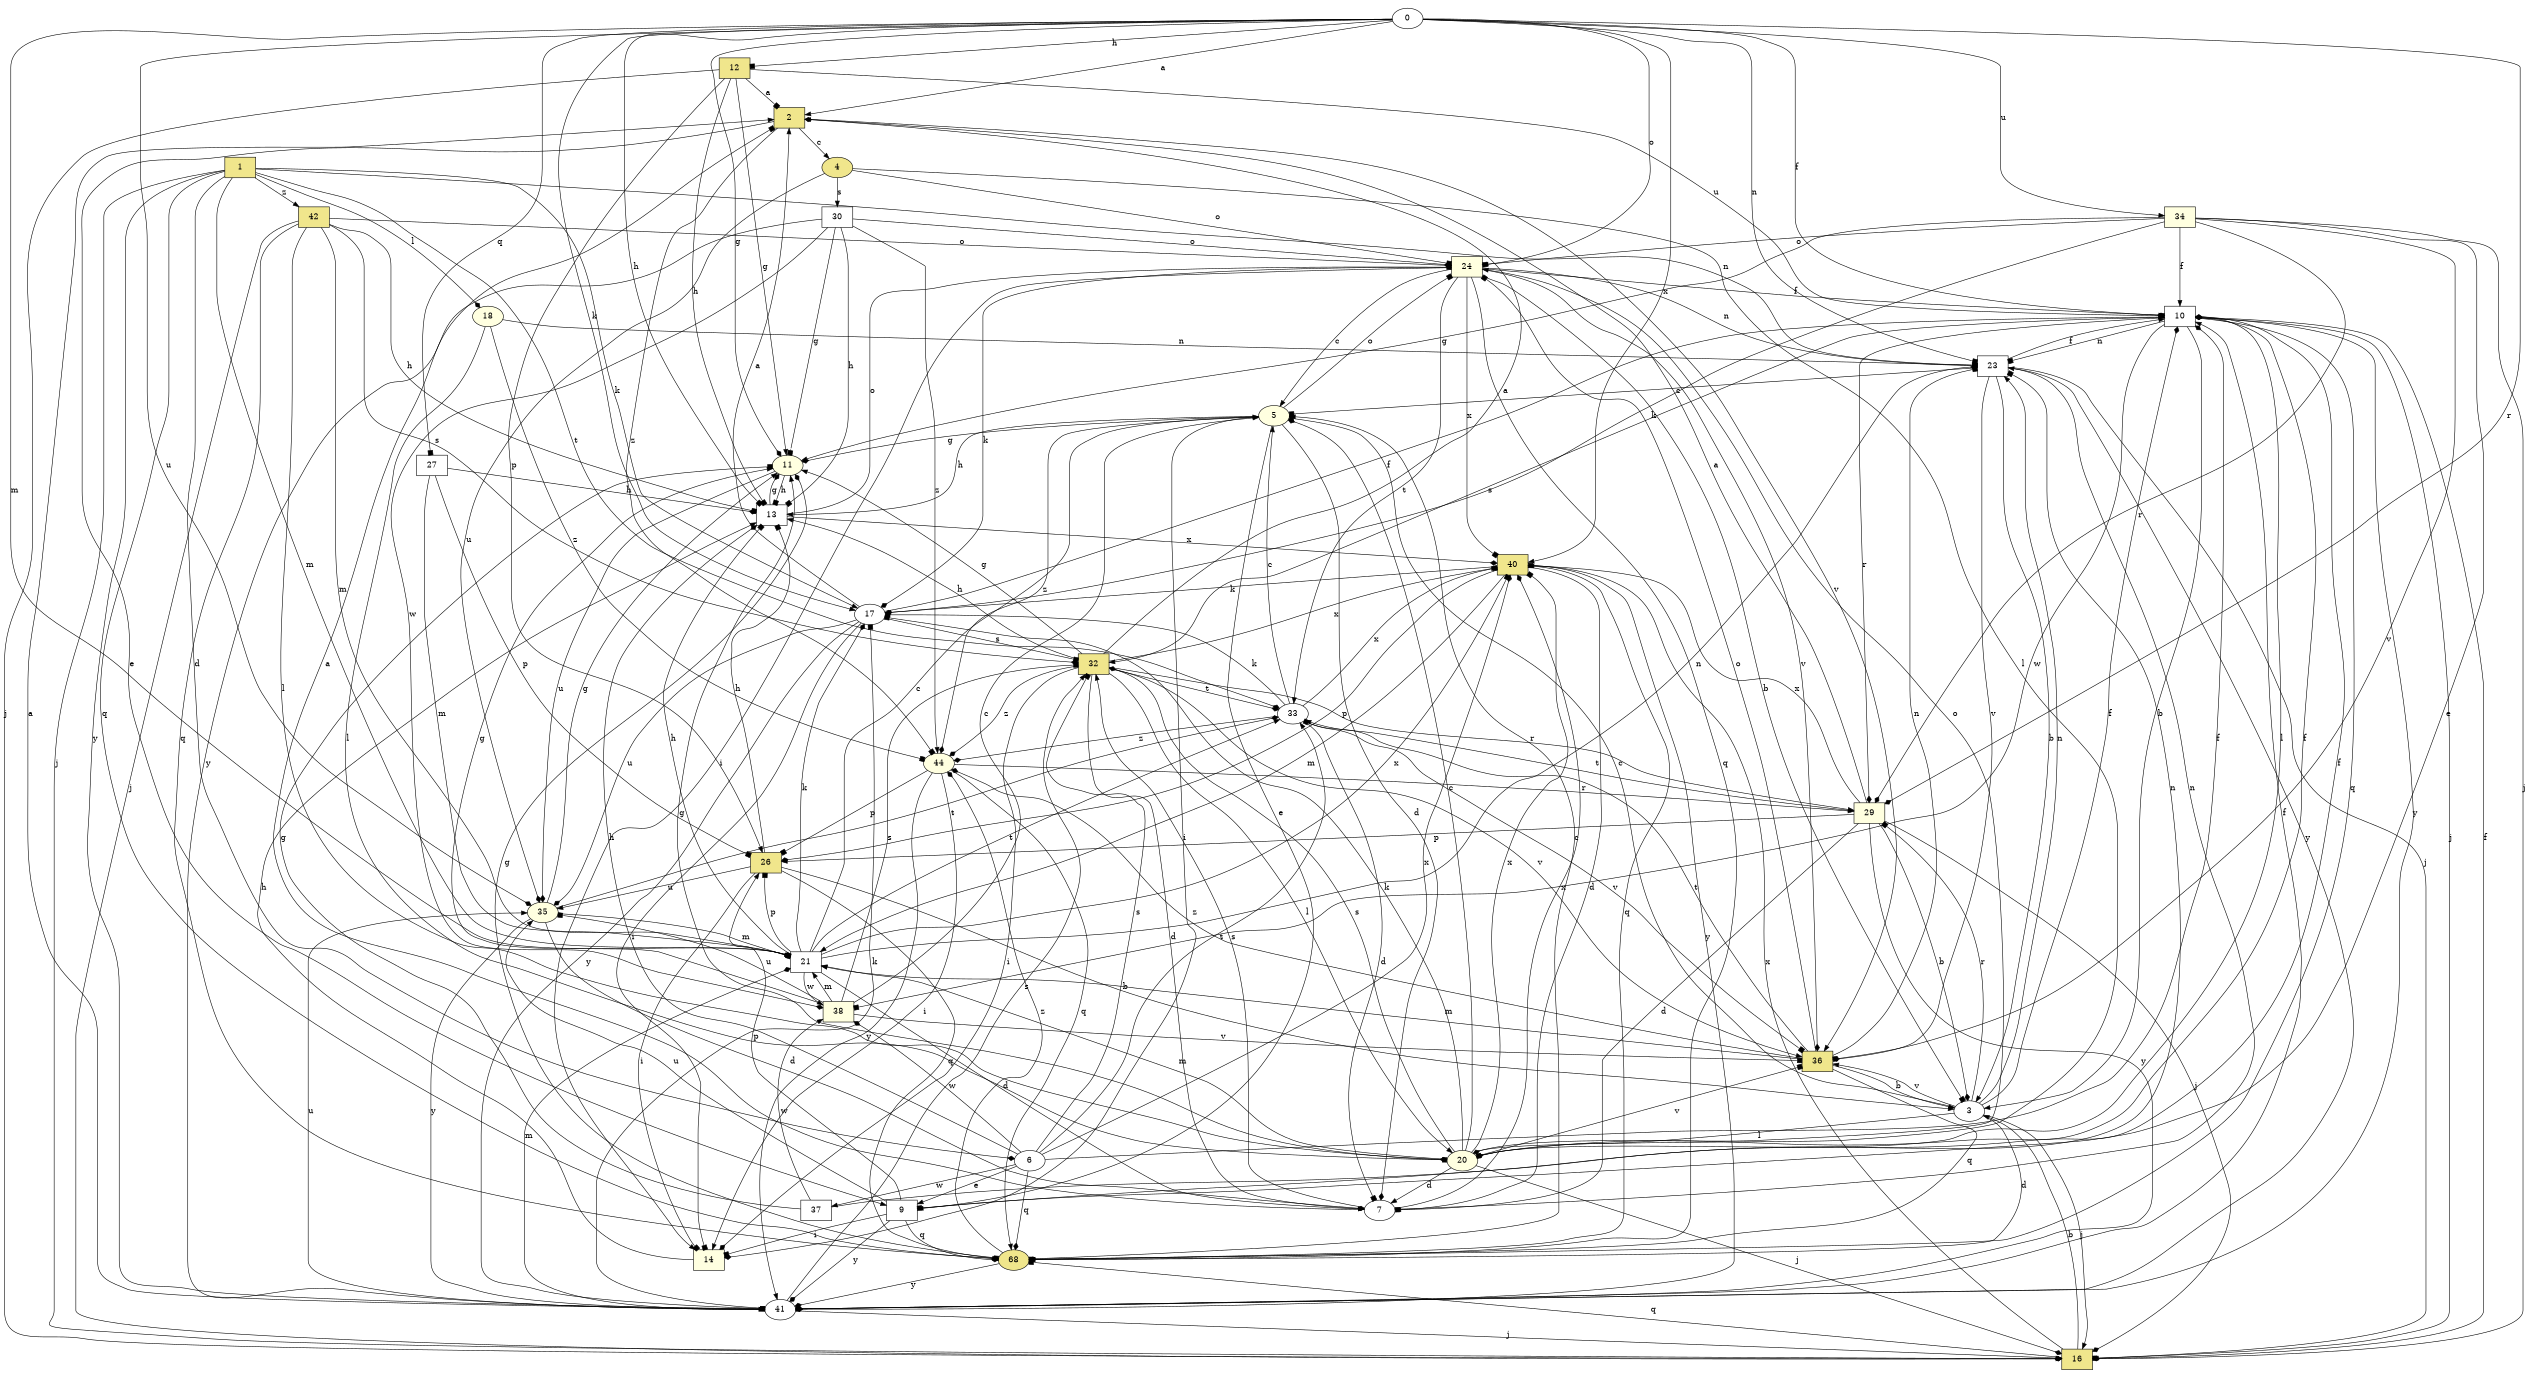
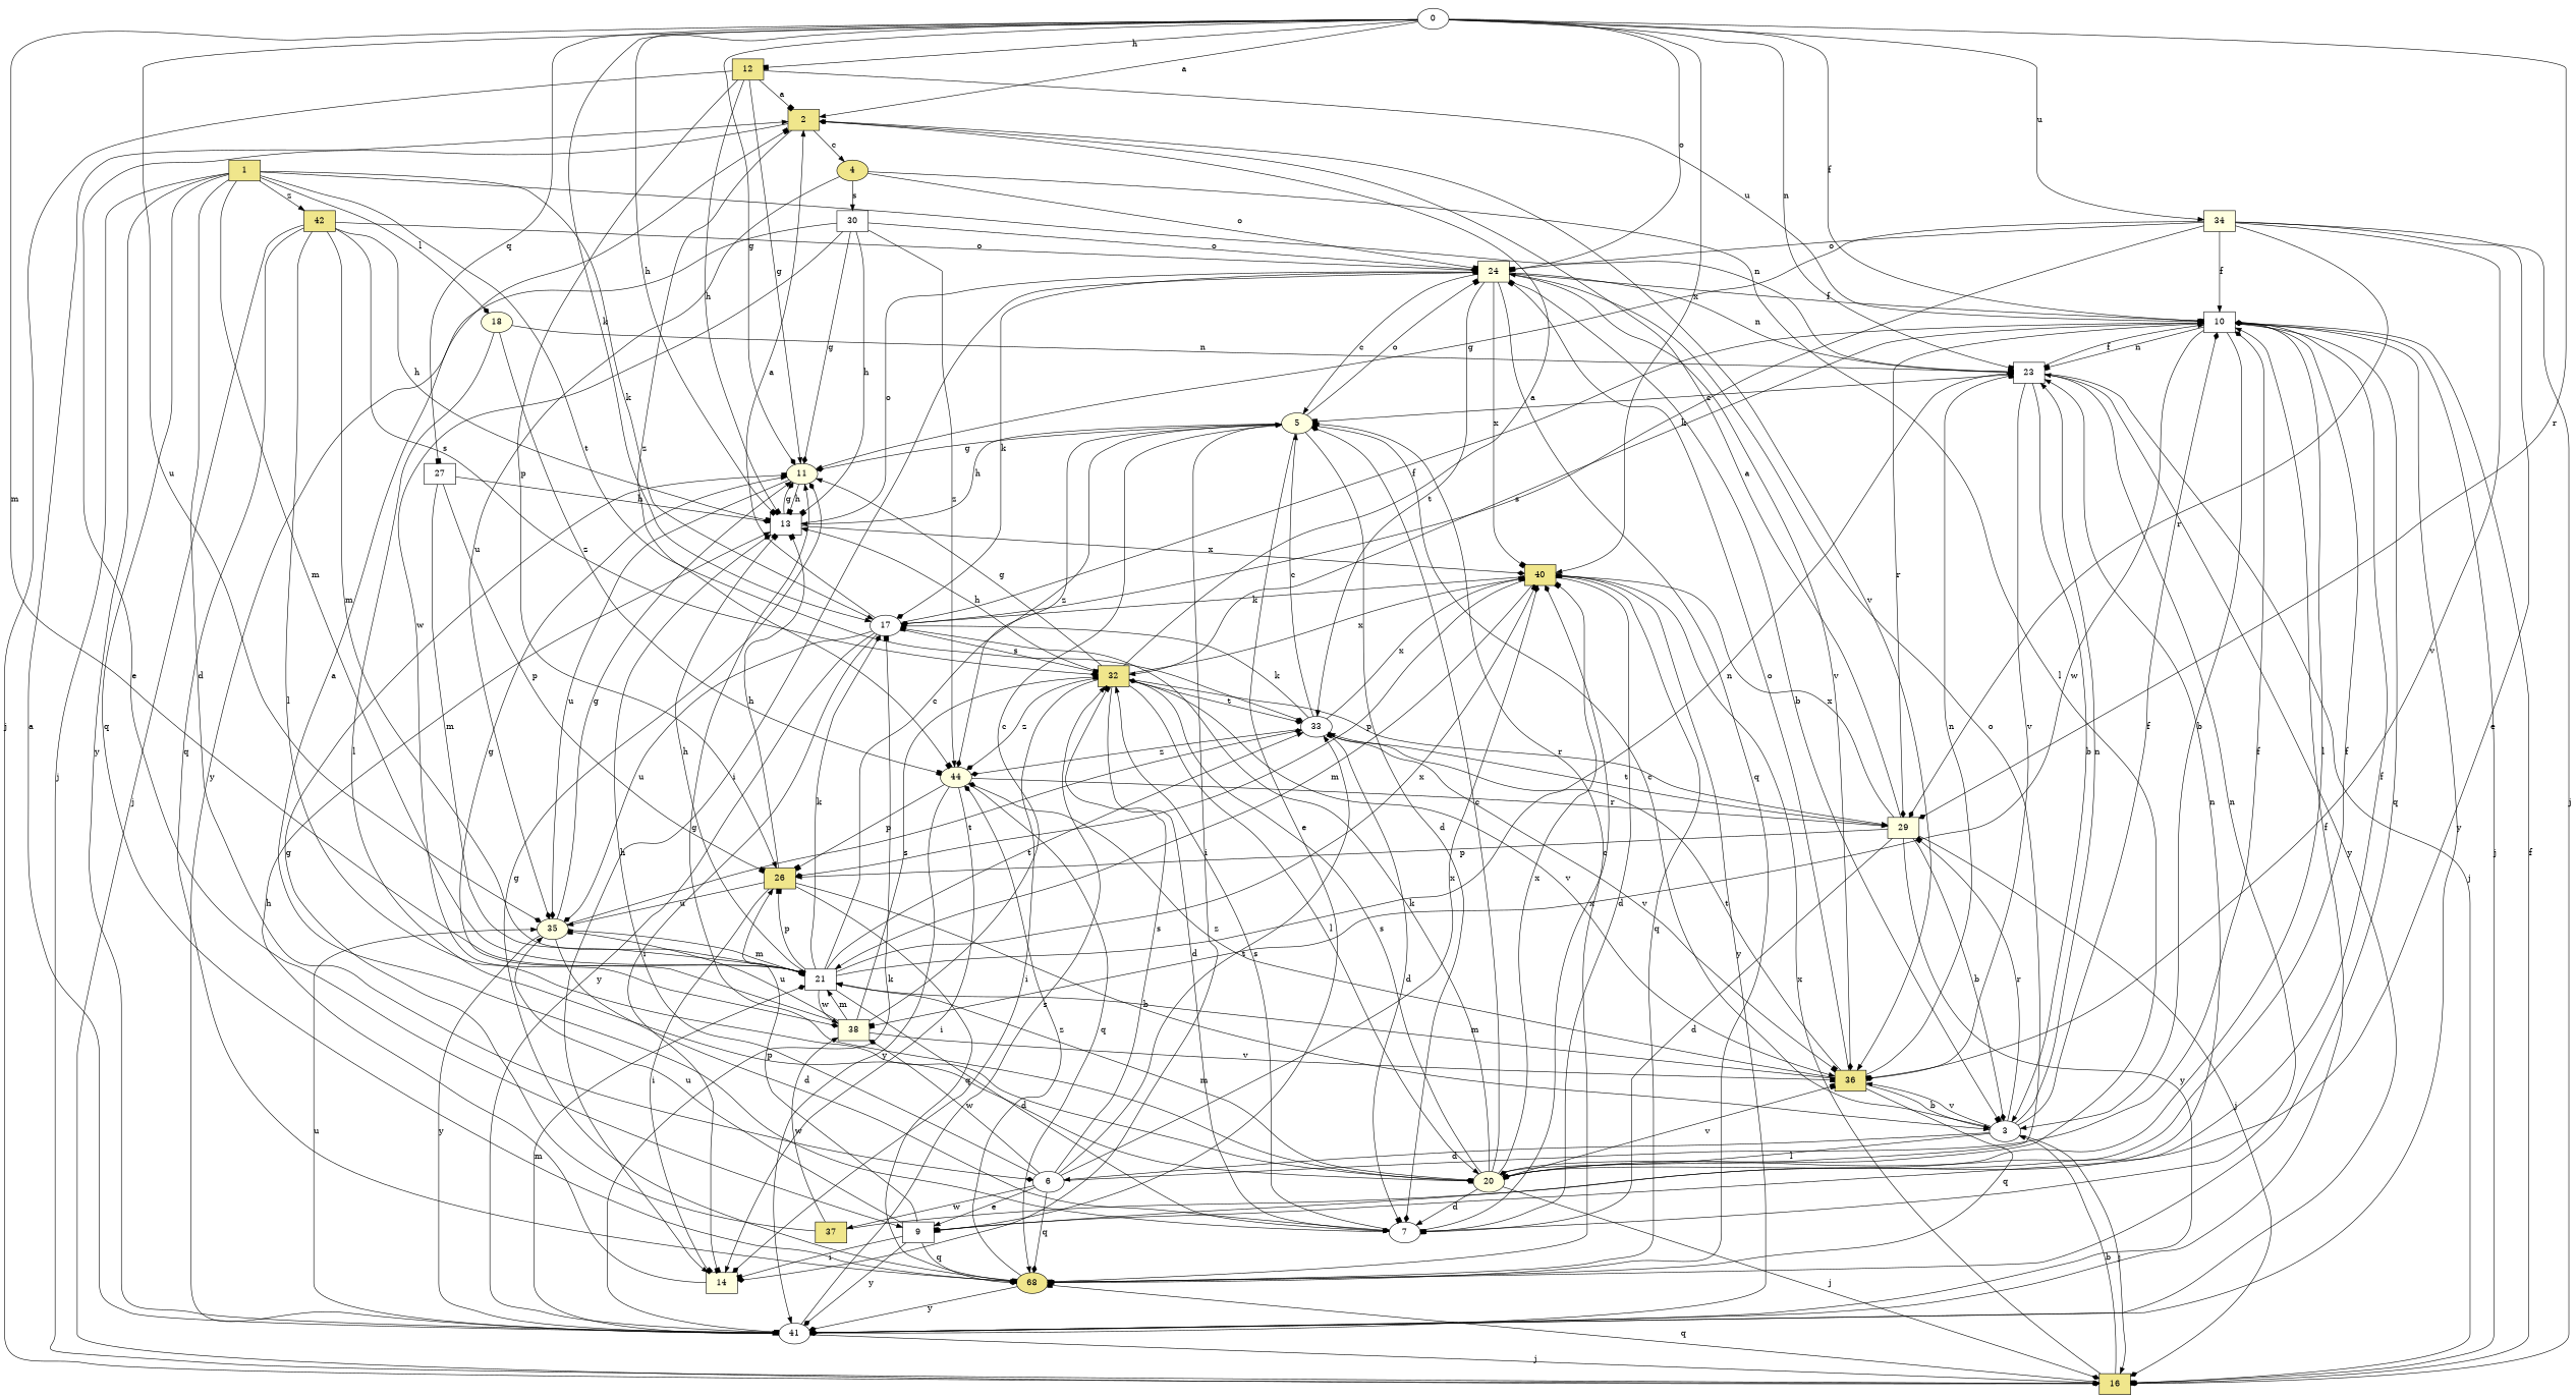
  strict digraph {
    node [fillcolor=white shape=box style=filled]
    edge [arrowhead=normal]
    0 [shape=ellipse]
    2 [fillcolor=khaki]
    10
    11 [fillcolor=lightyellow shape=ellipse]
    12 [fillcolor=khaki]
    13
    17 [shape=ellipse]
    21
    23
    24 [fillcolor=lightyellow]
    27
    29 [fillcolor=lightyellow]
    34 [fillcolor=lightyellow]
    35 [fillcolor=lightyellow shape=ellipse]
    40 [fillcolor=khaki]
    4 [fillcolor=khaki shape=ellipse]
    9
    36 [fillcolor=khaki]
    44 [fillcolor=lightyellow shape=ellipse]
    16 [fillcolor=khaki]
    n21 [fillcolor=khaki label=68 shape=ellipse]
    41 [shape=ellipse]
    3 [shape=ellipse]
    20 [fillcolor=lightyellow shape=ellipse]
    32 [fillcolor=khaki]
    38 [fillcolor=lightyellow]
    26 [fillcolor=khaki]
    14 [fillcolor=lightyellow]
    33 [shape=ellipse]
    5 [fillcolor=lightyellow shape=ellipse]
    7 [shape=ellipse]
    1 [fillcolor=khaki]
    6 [shape=ellipse]
    18 [fillcolor=lightyellow shape=ellipse]
    42 [fillcolor=khaki]
-   37
+   37 [fillcolor=khaki]
    30
    0 -> 2 [label=a]
    0 -> 10 [arrowhead=diamond label=f]
    0 -> 11 [arrowhead=diamond label=g]
    0 -> 12 [arrowhead=box label=h]
    0 -> 13 [arrowhead=box label=h]
    0 -> 17 [label=k]
    0 -> 21 [arrowhead=diamond label=m]
    0 -> 23 [arrowhead=box label=n]
    0 -> 24 [arrowhead=box label=o]
    0 -> 27 [arrowhead=box label=q]
    0 -> 29 [arrowhead=diamond label=r]
    0 -> 34 [label=u]
    0 -> 35 [arrowhead=diamond label=u]
    0 -> 40 [label=x]
    2 -> 4 [label=c]
    2 -> 9 [label=e]
    2 -> 36 [label=v]
    2 -> 44 [arrowhead=box label=z]
    10 -> 23 [arrowhead=box label=n]
    10 -> 29 [arrowhead=diamond label=r]
    10 -> 16 [arrowhead=box label=j]
    10 -> n21 [arrowhead=diamond label=q]
    10 -> 41 [arrowhead=diamond label=y]
    10 -> 3 [label=b]
    10 -> 20 [arrowhead=box label=l]
    10 -> 32 [label=s]
    10 -> 38 [arrowhead=box label=w]
    11 -> 13 [arrowhead=box label=h]
    11 -> 35 [arrowhead=diamond label=u]
    12 -> 2 [arrowhead=box label=a]
    12 -> 10 [arrowhead=box label=u]
    12 -> 11 [label=g]
    12 -> 13 [arrowhead=box label=h]
    12 -> 16 [arrowhead=diamond label=j]
    12 -> 26 [label=p]
    13 -> 11 [arrowhead=diamond label=g]
    13 -> 24 [arrowhead=box label=o]
    13 -> 40 [arrowhead=diamond label=x]
    17 -> 2 [label=a]
    17 -> 10 [label=f]
    17 -> 35 [arrowhead=diamond label=u]
    17 -> 41 [arrowhead=box label=y]
    17 -> 32 [arrowhead=box label=s]
    17 -> 14 [arrowhead=box label=i]
    21 -> 13 [arrowhead=box label=h]
    21 -> 17 [arrowhead=diamond label=k]
    21 -> 23 [arrowhead=diamond label=n]
    21 -> 40 [arrowhead=box label=x]
    21 -> 38 [label=w]
    21 -> 26 [arrowhead=box label=p]
    21 -> 33 [label=t]
    21 -> 5 [label=c]
    21 -> 7 [label=d]
    23 -> 10 [label=f]
    23 -> 36 [arrowhead=diamond label=v]
    23 -> 16 [label=j]
    23 -> 41 [arrowhead=box label=y]
    23 -> 3 [label=b]
    23 -> 5 [arrowhead=box label=c]
    24 -> 10 [label=f]
    24 -> 17 [arrowhead=diamond label=k]
    24 -> 23 [arrowhead=box label=n]
    24 -> 40 [arrowhead=box label=x]
    24 -> 36 [arrowhead=diamond label=v]
    24 -> n21 [label=q]
    24 -> 3 [arrowhead=box label=b]
    24 -> 14 [label=i]
    24 -> 33 [label=t]
    24 -> 5 [label=c]
    27 -> 13 [arrowhead=diamond label=h]
    27 -> 21 [arrowhead=diamond label=m]
    27 -> 26 [arrowhead=box label=p]
    29 -> 2 [label=a]
    29 -> 40 [label=x]
    29 -> 16 [arrowhead=diamond label=j]
    29 -> 41 [arrowhead=diamond label=y]
    29 -> 3 [arrowhead=diamond label=b]
    29 -> 26 [label=p]
    29 -> 33 [label=t]
    29 -> 7 [label=d]
    34 -> 10 [label=f]
    34 -> 11 [label=g]
    34 -> 17 [label=k]
    34 -> 24 [label=o]
    34 -> 29 [arrowhead=diamond label=r]
    34 -> 9 [arrowhead=box label=e]
    34 -> 36 [arrowhead=box label=v]
    34 -> 16 [arrowhead=diamond label=j]
    35 -> 11 [label=g]
    35 -> 21 [arrowhead=box label=m]
    35 -> 41 [label=y]
    35 -> 33 [arrowhead=diamond label=t]
    35 -> 7 [arrowhead=diamond label=d]
    40 -> 17 [arrowhead=diamond label=k]
    40 -> 21 [label=m]
    40 -> n21 [arrowhead=box label=q]
    40 -> 41 [arrowhead=diamond label=y]
    40 -> 26 [arrowhead=diamond label=p]
    40 -> 7 [arrowhead=box label=d]
    4 -> 24 [arrowhead=box label=o]
    4 -> 35 [arrowhead=diamond label=u]
    4 -> 20 [arrowhead=diamond label=l]
    4 -> 30 [label=s]
-   9 -> 23 [arrowhead=box label=n]
+   9 -> 23 [label=n]
    9 -> 35 [label=u]
    9 -> n21 [arrowhead=diamond label=q]
    9 -> 41 [arrowhead=diamond label=y]
    9 -> 26 [label=p]
    9 -> 14 [arrowhead=box label=i]
    36 -> 21 [label=m]
    36 -> 23 [arrowhead=box label=n]
    36 -> 24 [arrowhead=box label=o]
    36 -> 44 [arrowhead=diamond label=z]
    36 -> n21 [label=q]
    36 -> 3 [label=b]
    36 -> 33 [arrowhead=box label=t]
    44 -> 29 [label=r]
    44 -> n21 [label=q]
    44 -> 41 [label=y]
    44 -> 26 [arrowhead=box label=p]
    44 -> 14 [label=i]
    16 -> 10 [arrowhead=diamond label=f]
    16 -> 40 [arrowhead=box label=x]
    16 -> n21 [arrowhead=box label=q]
    16 -> 3 [label=b]
    n21 -> 11 [arrowhead=diamond label=g]
    n21 -> 44 [arrowhead=diamond label=z]
    n21 -> 41 [arrowhead=diamond label=y]
    n21 -> 5 [label=c]
    41 -> 2 [label=a]
    41 -> 10 [label=f]
    41 -> 17 [arrowhead=box label=k]
    41 -> 21 [arrowhead=diamond label=m]
    41 -> 35 [label=u]
    41 -> 16 [label=j]
    41 -> 32 [label=s]
    3 -> 10 [arrowhead=diamond label=f]
    3 -> 23 [label=n]
    3 -> 29 [arrowhead=box label=r]
    3 -> 36 [label=v]
    3 -> 16 [label=j]
    3 -> 20 [arrowhead=diamond label=l]
    3 -> 5 [arrowhead=box label=c]
-   3 -> n21 [label=d]
+   3 -> 6 [label=d]
    20 -> 10 [arrowhead=diamond label=f]
    20 -> 11 [label=g]
    20 -> 17 [arrowhead=box label=k]
    20 -> 21 [label=m]
    20 -> 24 [label=o]
    20 -> 40 [arrowhead=box label=x]
    20 -> 36 [arrowhead=box label=v]
    20 -> 16 [arrowhead=diamond label=j]
    20 -> 32 [arrowhead=diamond label=s]
    20 -> 5 [arrowhead=diamond label=c]
    20 -> 7 [label=d]
    32 -> 2 [arrowhead=diamond label=a]
    32 -> 11 [label=g]
    32 -> 13 [label=h]
    32 -> 29 [label=r]
    32 -> 40 [label=x]
    32 -> 36 [label=v]
    32 -> 44 [arrowhead=diamond label=z]
    32 -> 20 [label=l]
    32 -> 14 [arrowhead=diamond label=i]
    32 -> 33 [arrowhead=diamond label=t]
    32 -> 7 [label=d]
    38 -> 11 [label=g]
    38 -> 21 [label=m]
    38 -> 35 [arrowhead=box label=u]
    38 -> 36 [arrowhead=box label=v]
    38 -> 32 [arrowhead=box label=s]
    38 -> 5 [label=c]
    26 -> 13 [arrowhead=box label=h]
    26 -> 35 [label=u]
    26 -> n21 [arrowhead=box label=q]
    26 -> 3 [label=b]
    26 -> 14 [arrowhead=box label=i]
    14 -> 13 [label=h]
    33 -> 17 [arrowhead=box label=k]
    33 -> 40 [arrowhead=box label=x]
    33 -> 36 [arrowhead=box label=v]
    33 -> 44 [arrowhead=diamond label=z]
    33 -> 5 [label=c]
    33 -> 7 [arrowhead=box label=d]
    5 -> 11 [arrowhead=diamond label=g]
    5 -> 13 [label=h]
    5 -> 24 [arrowhead=box label=o]
    5 -> 9 [label=e]
    5 -> 44 [arrowhead=diamond label=z]
    5 -> 14 [arrowhead=diamond label=i]
    5 -> 7 [arrowhead=diamond label=d]
    7 -> 2 [arrowhead=box label=a]
    7 -> 23 [label=n]
    7 -> 40 [arrowhead=diamond label=x]
    7 -> 32 [label=s]
    1 -> 17 [label=k]
    1 -> 21 [arrowhead=box label=m]
    1 -> 23 [arrowhead=box label=n]
    1 -> 16 [arrowhead=diamond label=j]
    1 -> n21 [arrowhead=diamond label=q]
    1 -> 41 [arrowhead=box label=y]
    1 -> 33 [arrowhead=diamond label=t]
    1 -> 6 [arrowhead=diamond label=d]
    1 -> 18 [arrowhead=diamond label=l]
    1 -> 42 [label=z]
    6 -> 10 [arrowhead=diamond label=f]
    6 -> 13 [arrowhead=diamond label=h]
    6 -> 40 [arrowhead=diamond label=x]
    6 -> 9 [label=e]
    6 -> n21 [arrowhead=diamond label=q]
    6 -> 32 [arrowhead=box label=s]
    6 -> 38 [arrowhead=diamond label=w]
    6 -> 33 [label=t]
    6 -> 37 [label=w]
    18 -> 23 [arrowhead=box label=n]
    18 -> 44 [arrowhead=box label=z]
    18 -> 20 [arrowhead=box label=l]
    42 -> 13 [arrowhead=box label=h]
    42 -> 21 [label=m]
    42 -> 24 [arrowhead=diamond label=o]
    42 -> 16 [label=j]
    42 -> n21 [label=q]
    42 -> 20 [arrowhead=diamond label=l]
    42 -> 32 [arrowhead=diamond label=s]
    37 -> 10 [arrowhead=diamond label=f]
    37 -> 11 [arrowhead=box label=g]
    37 -> 38 [label=w]
-   30 -> 11 [arrowhead=box label=g]
+   30 -> 11 [arrowhead=diamond label=g]
    30 -> 13 [arrowhead=box label=h]
    30 -> 24 [arrowhead=diamond label=o]
    30 -> 44 [label=z]
    30 -> 41 [label=y]
    30 -> 38 [arrowhead=diamond label=w]
  }
